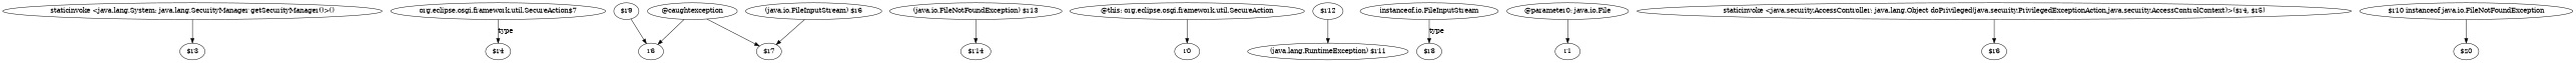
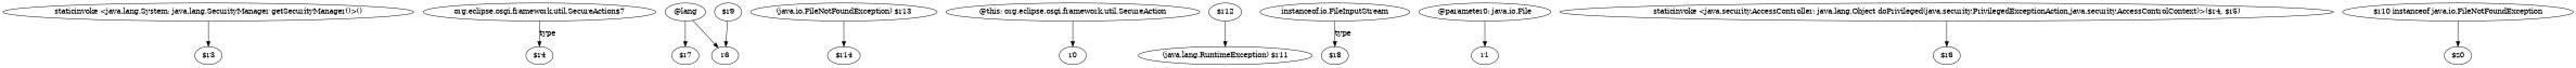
  digraph {
    n1 [label="staticinvoke <java.lang.System: java.lang.SecurityManager getSecurityManager()>()"]
    n2 [label="$r3"]
    n3 [label="org.eclipse.osgi.framework.util.SecureAction$7"]
    n4 [label="$r4"]
-   n5 [label="@caughtexception"]
+   n5 [label="@lang"]
    n6 [label=r6]
    n7 [label="$r7"]
    n8 [label="$r9"]
-   n9 [label="(java.io.FileInputStream) $r6"]
    n10 [label="(java.io.FileNotFoundException) $r13"]
    n11 [label="$r14"]
    n12 [label="@this: org.eclipse.osgi.framework.util.SecureAction"]
    n13 [label=r0]
    n14 [label="(java.lang.RuntimeException) $r11"]
    n15 [label="$r12"]
    n16 [label="instanceof.io.FileInputStream"]
    n17 [label="$r8"]
    n18 [label="@parameter0: java.io.File"]
    n19 [label=r1]
    n20 [label="staticinvoke <java.security.AccessController: java.lang.Object doPrivileged(java.security.PrivilegedExceptionAction,java.security.AccessControlContext)>($r4, $r5)"]
    n21 [label="$r6"]
    n22 [label="$r10 instanceof java.io.FileNotFoundException"]
    n23 [label="$z0"]
    n1 -> n2
    n3 -> n4 [label=type]
    n5 -> n6
    n5 -> n7
    n8 -> n6
-   n9 -> n7
    n10 -> n11
    n12 -> n13
    n15 -> n14
    n16 -> n17 [label=type]
    n18 -> n19
    n20 -> n21
    n22 -> n23
  }
